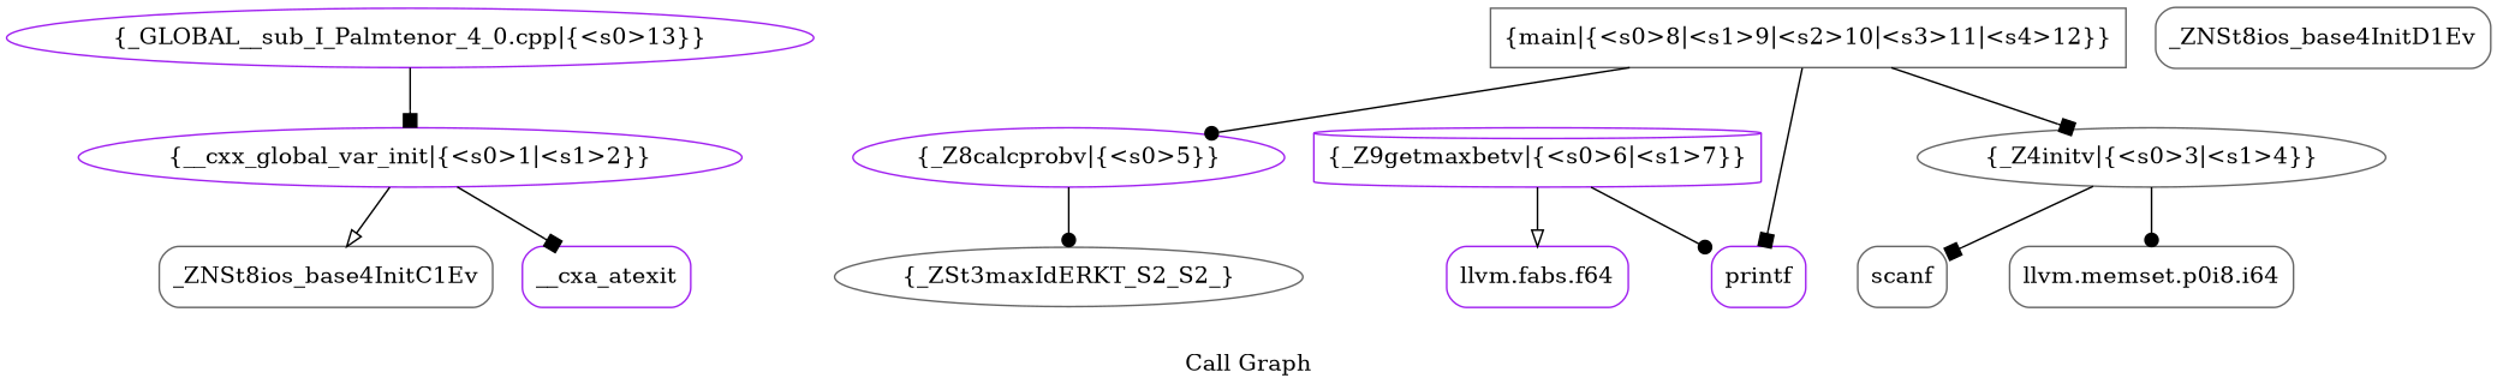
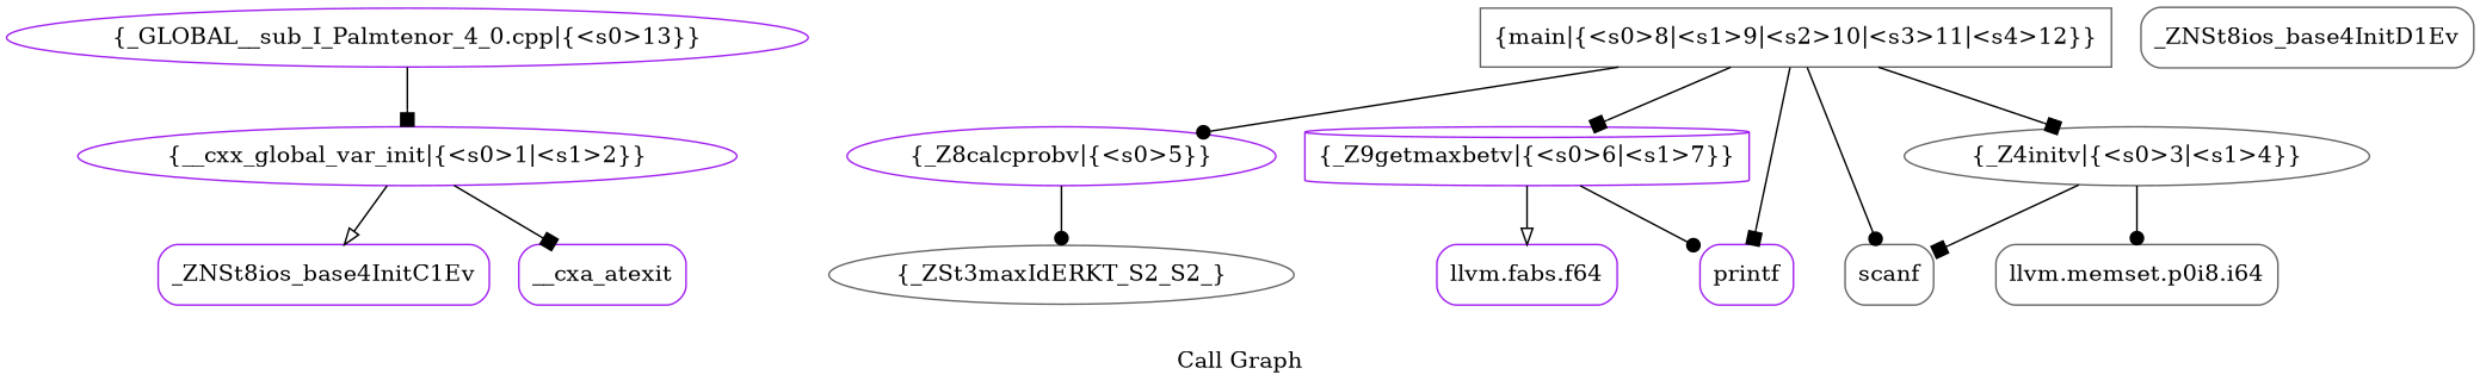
  digraph {
    label="Call Graph"
    node [color=purple shape=Mrecord]
    edge [arrowhead=box color=black tailport=s0]
    n1 [label="{__cxx_global_var_init|{<s0>1|<s1>2}}" shape=ellipse]
-   n2 [color=gray40 label="{_ZNSt8ios_base4InitC1Ev}"]
+   n2 [label="{_ZNSt8ios_base4InitC1Ev}"]
    n3 [label="{__cxa_atexit}"]
    n4 [label="{_Z8calcprobv|{<s0>5}}" shape=ellipse]
    n5 [color=gray40 label="{_ZSt3maxIdERKT_S2_S2_}" shape=ellipse]
    n6 [color=gray40 label="{_ZNSt8ios_base4InitD1Ev}"]
    n7 [label="{_Z9getmaxbetv|{<s0>6|<s1>7}}" shape=cylinder]
    n8 [label="{llvm.fabs.f64}"]
    n9 [label="{printf}"]
    n10 [color=gray40 label="{_Z4initv|{<s0>3|<s1>4}}" shape=ellipse]
    n11 [color=gray40 label="{scanf}"]
    n12 [color=gray40 label="{llvm.memset.p0i8.i64}"]
    n13 [label="{_GLOBAL__sub_I_Palmtenor_4_0.cpp|{<s0>13}}" shape=ellipse]
    n14 [color=gray40 label="{main|{<s0>8|<s1>9|<s2>10|<s3>11|<s4>12}}" shape=box]
    n1 -> n2 [arrowhead=onormal]
    n1 -> n3 [tailport=s1]
    n4 -> n5 [arrowhead=dot]
    n7 -> n8 [arrowhead=onormal]
    n7 -> n9 [arrowhead=dot tailport=s1]
    n10 -> n11
    n10 -> n12 [arrowhead=dot tailport=s1]
    n13 -> n1
    n14 -> n4 [arrowhead=dot tailport=s2]
+   n14 -> n7 [tailport=s4]
    n14 -> n9 [tailport=s3]
    n14 -> n10 [tailport=s1]
+   n14 -> n11 [arrowhead=dot]
  }
